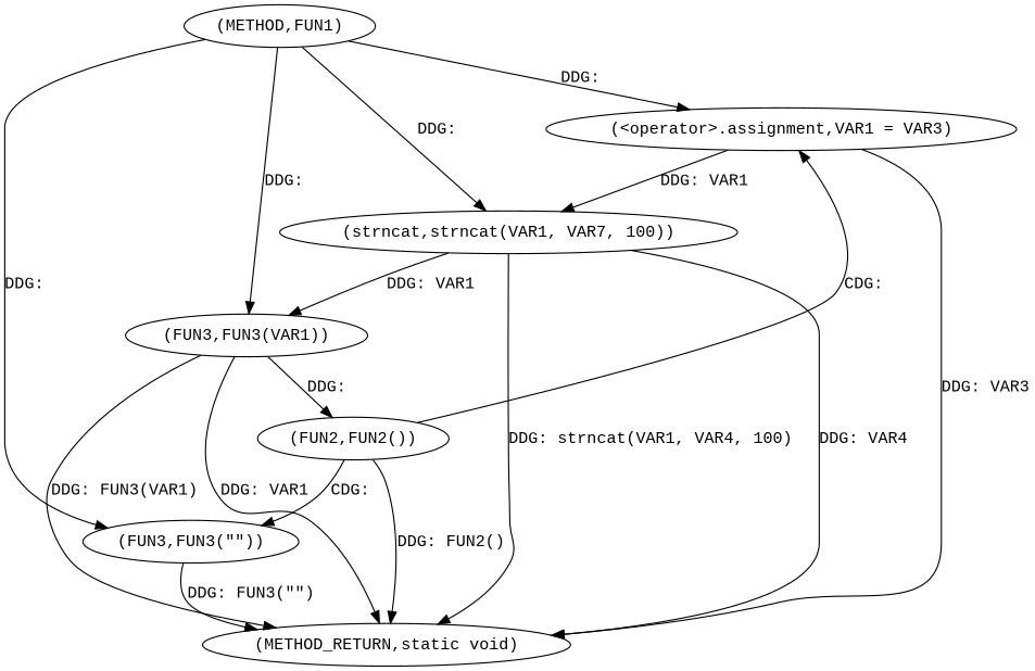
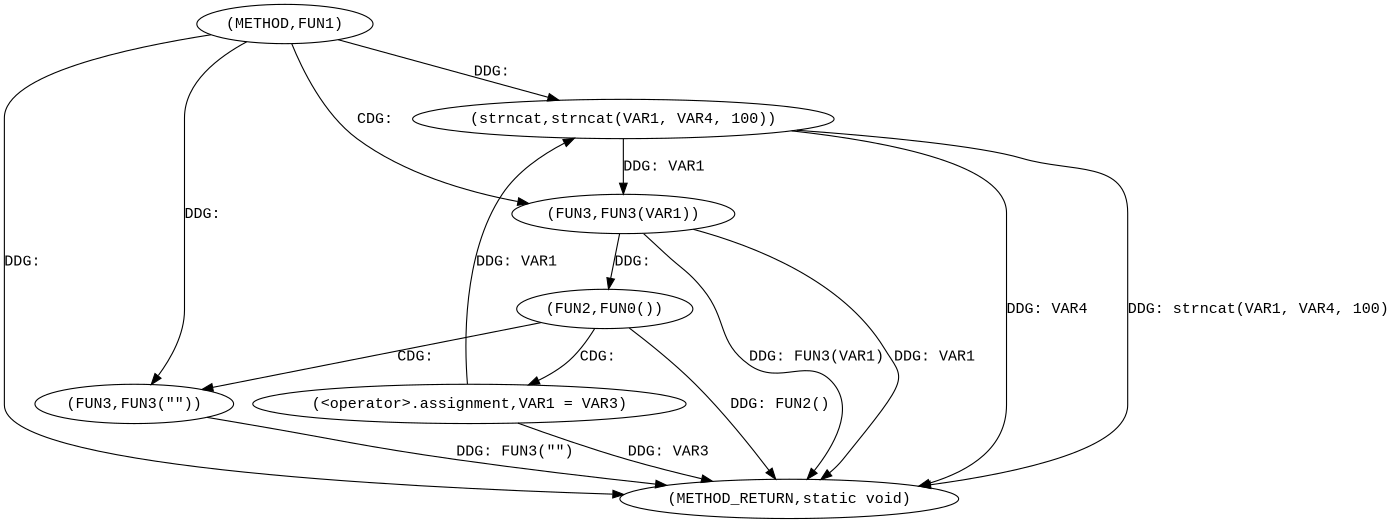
  digraph {
    fontname="Liberation Mono"
    node [fontname="Liberation Mono"]
    edge [fontname="Liberation Mono"]
    n1 [label="(METHOD,FUN1)"]
    n2 [label="(FUN3,FUN3(\"\"))"]
    n3 [label="(<operator>.assignment,VAR1 = VAR3)"]
-   n4 [label="(strncat,strncat(VAR1, VAR7, 100))"]
+   n4 [label="(strncat,strncat(VAR1, VAR4, 100))"]
    n5 [label="(FUN3,FUN3(VAR1))"]
-   n6 [label="(FUN2,FUN2())"]
+   n6 [label="(FUN2,FUN0())"]
    n7 [label="(METHOD_RETURN,static void)"]
    n1 -> n2 [label="DDG: "]
-   n1 -> n3 [label="DDG: "]
+   n1 -> n7 [label="DDG: "]
    n1 -> n4 [label="DDG: "]
-   n1 -> n5 [label="DDG: "]
+   n1 -> n5 [label="CDG: "]
    n2 -> n7 [label="DDG: FUN3(\"\")"]
    n3 -> n4 [label="DDG: VAR1"]
    n3 -> n7 [label="DDG: VAR3"]
    n4 -> n5 [label="DDG: VAR1"]
    n4 -> n7 [label="DDG: strncat(VAR1, VAR4, 100)"]
    n4 -> n7 [label="DDG: VAR4"]
    n5 -> n6 [label="DDG: "]
    n5 -> n7 [label="DDG: FUN3(VAR1)"]
    n5 -> n7 [label="DDG: VAR1"]
    n6 -> n2 [label="CDG: "]
    n6 -> n3 [label="CDG: "]
    n6 -> n7 [label="DDG: FUN2()"]
  }
